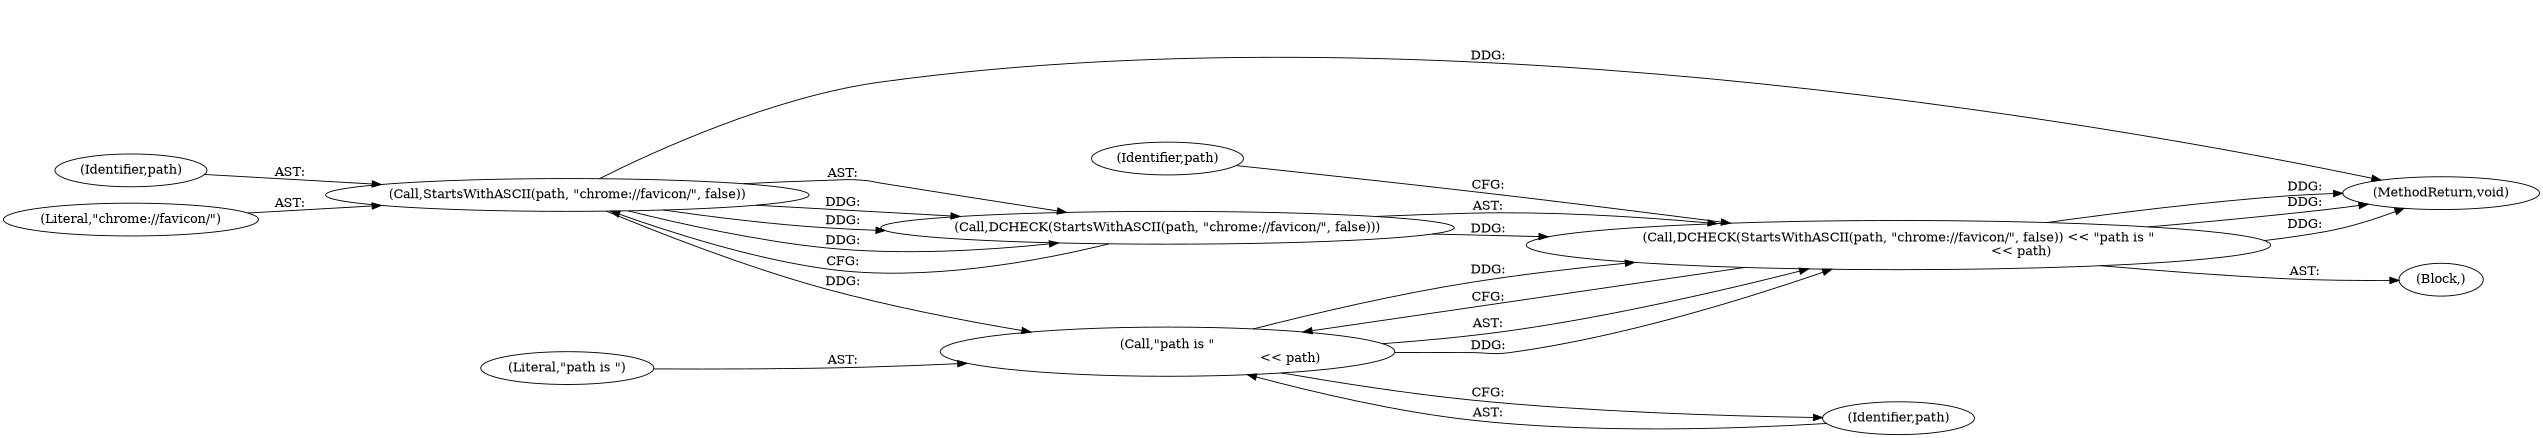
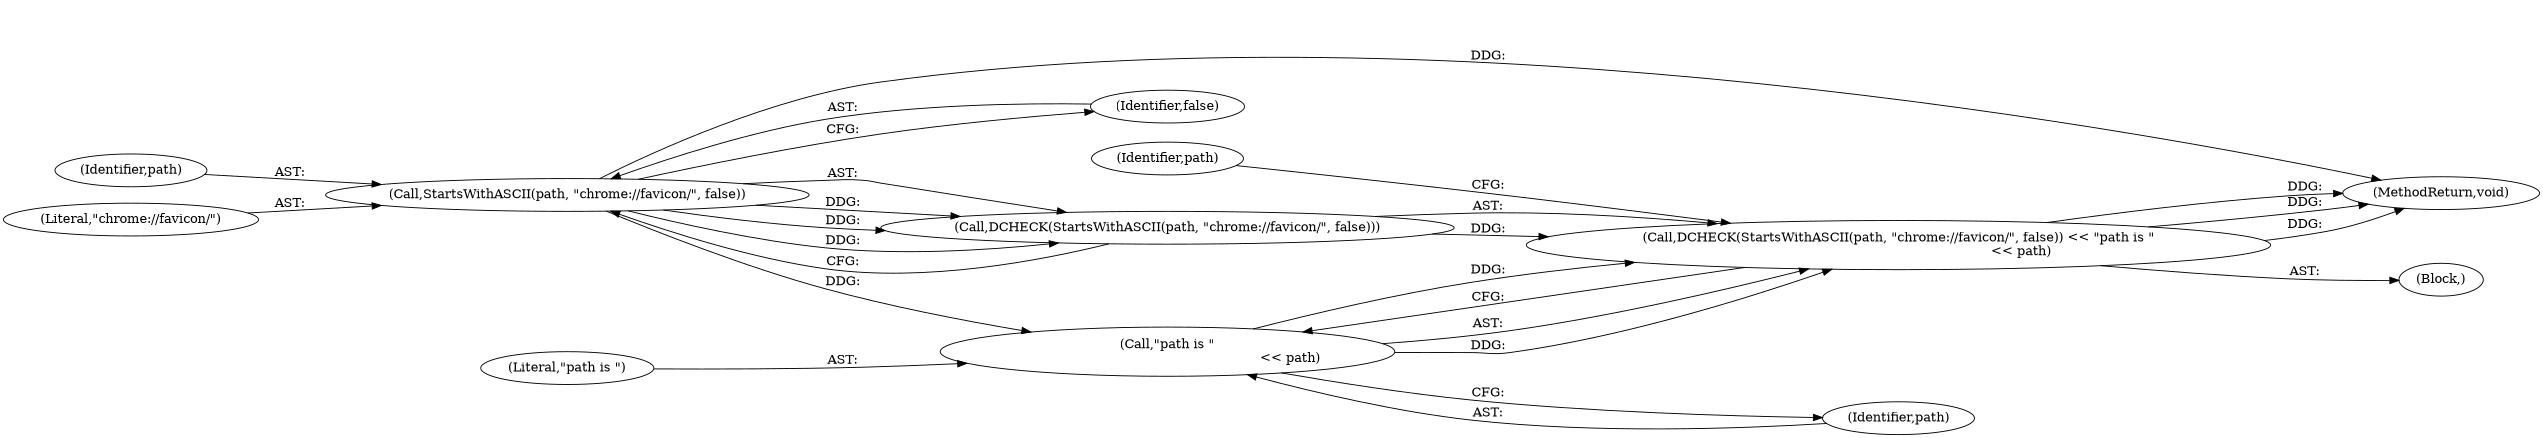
  digraph {
    rankdir=LR
    n1 [label="(Call,\"path is \"\n                                                            << path)"]
    n2 [label="(Call,DCHECK(StartsWithASCII(path, \"chrome://favicon/\", false)) << \"path is \"\n                                                            << path)"]
    n3 [label="(Identifier,path)"]
    n4 [label="(Call,StartsWithASCII(path, \"chrome://favicon/\", false))"]
    n5 [label="(MethodReturn,void)"]
    n6 [label="(Call,DCHECK(StartsWithASCII(path, \"chrome://favicon/\", false)))"]
+   n7 [label="(Identifier,false)"]
    n8 [label="(Block,)"]
    n9 [label="(Literal,\"path is \")"]
    n10 [label="(Identifier,path)"]
    n11 [label="(Literal,\"chrome://favicon/\")"]
    n12 [label="(Identifier,path)"]
    n1 -> n2 [label="AST: "]
    n1 -> n2 [label="DDG: "]
    n1 -> n2 [label="DDG: "]
    n1 -> n3 [label="CFG: "]
    n2 -> n1 [label="CFG: "]
    n2 -> n5 [label="DDG: "]
    n2 -> n5 [label="DDG: "]
    n2 -> n5 [label="DDG: "]
    n2 -> n8 [label="AST: "]
    n3 -> n1 [label="AST: "]
    n4 -> n1 [label="DDG: "]
    n4 -> n5 [label="DDG: "]
    n4 -> n6 [label="AST: "]
    n4 -> n6 [label="DDG: "]
    n4 -> n6 [label="DDG: "]
    n4 -> n6 [label="DDG: "]
+   n4 -> n7 [label="CFG: "]
    n6 -> n2 [label="AST: "]
    n6 -> n2 [label="DDG: "]
    n6 -> n4 [label="CFG: "]
+   n7 -> n4 [label="AST: "]
    n9 -> n1 [label="AST: "]
    n10 -> n4 [label="AST: "]
    n11 -> n4 [label="AST: "]
    n12 -> n2 [label="CFG: "]
  }
